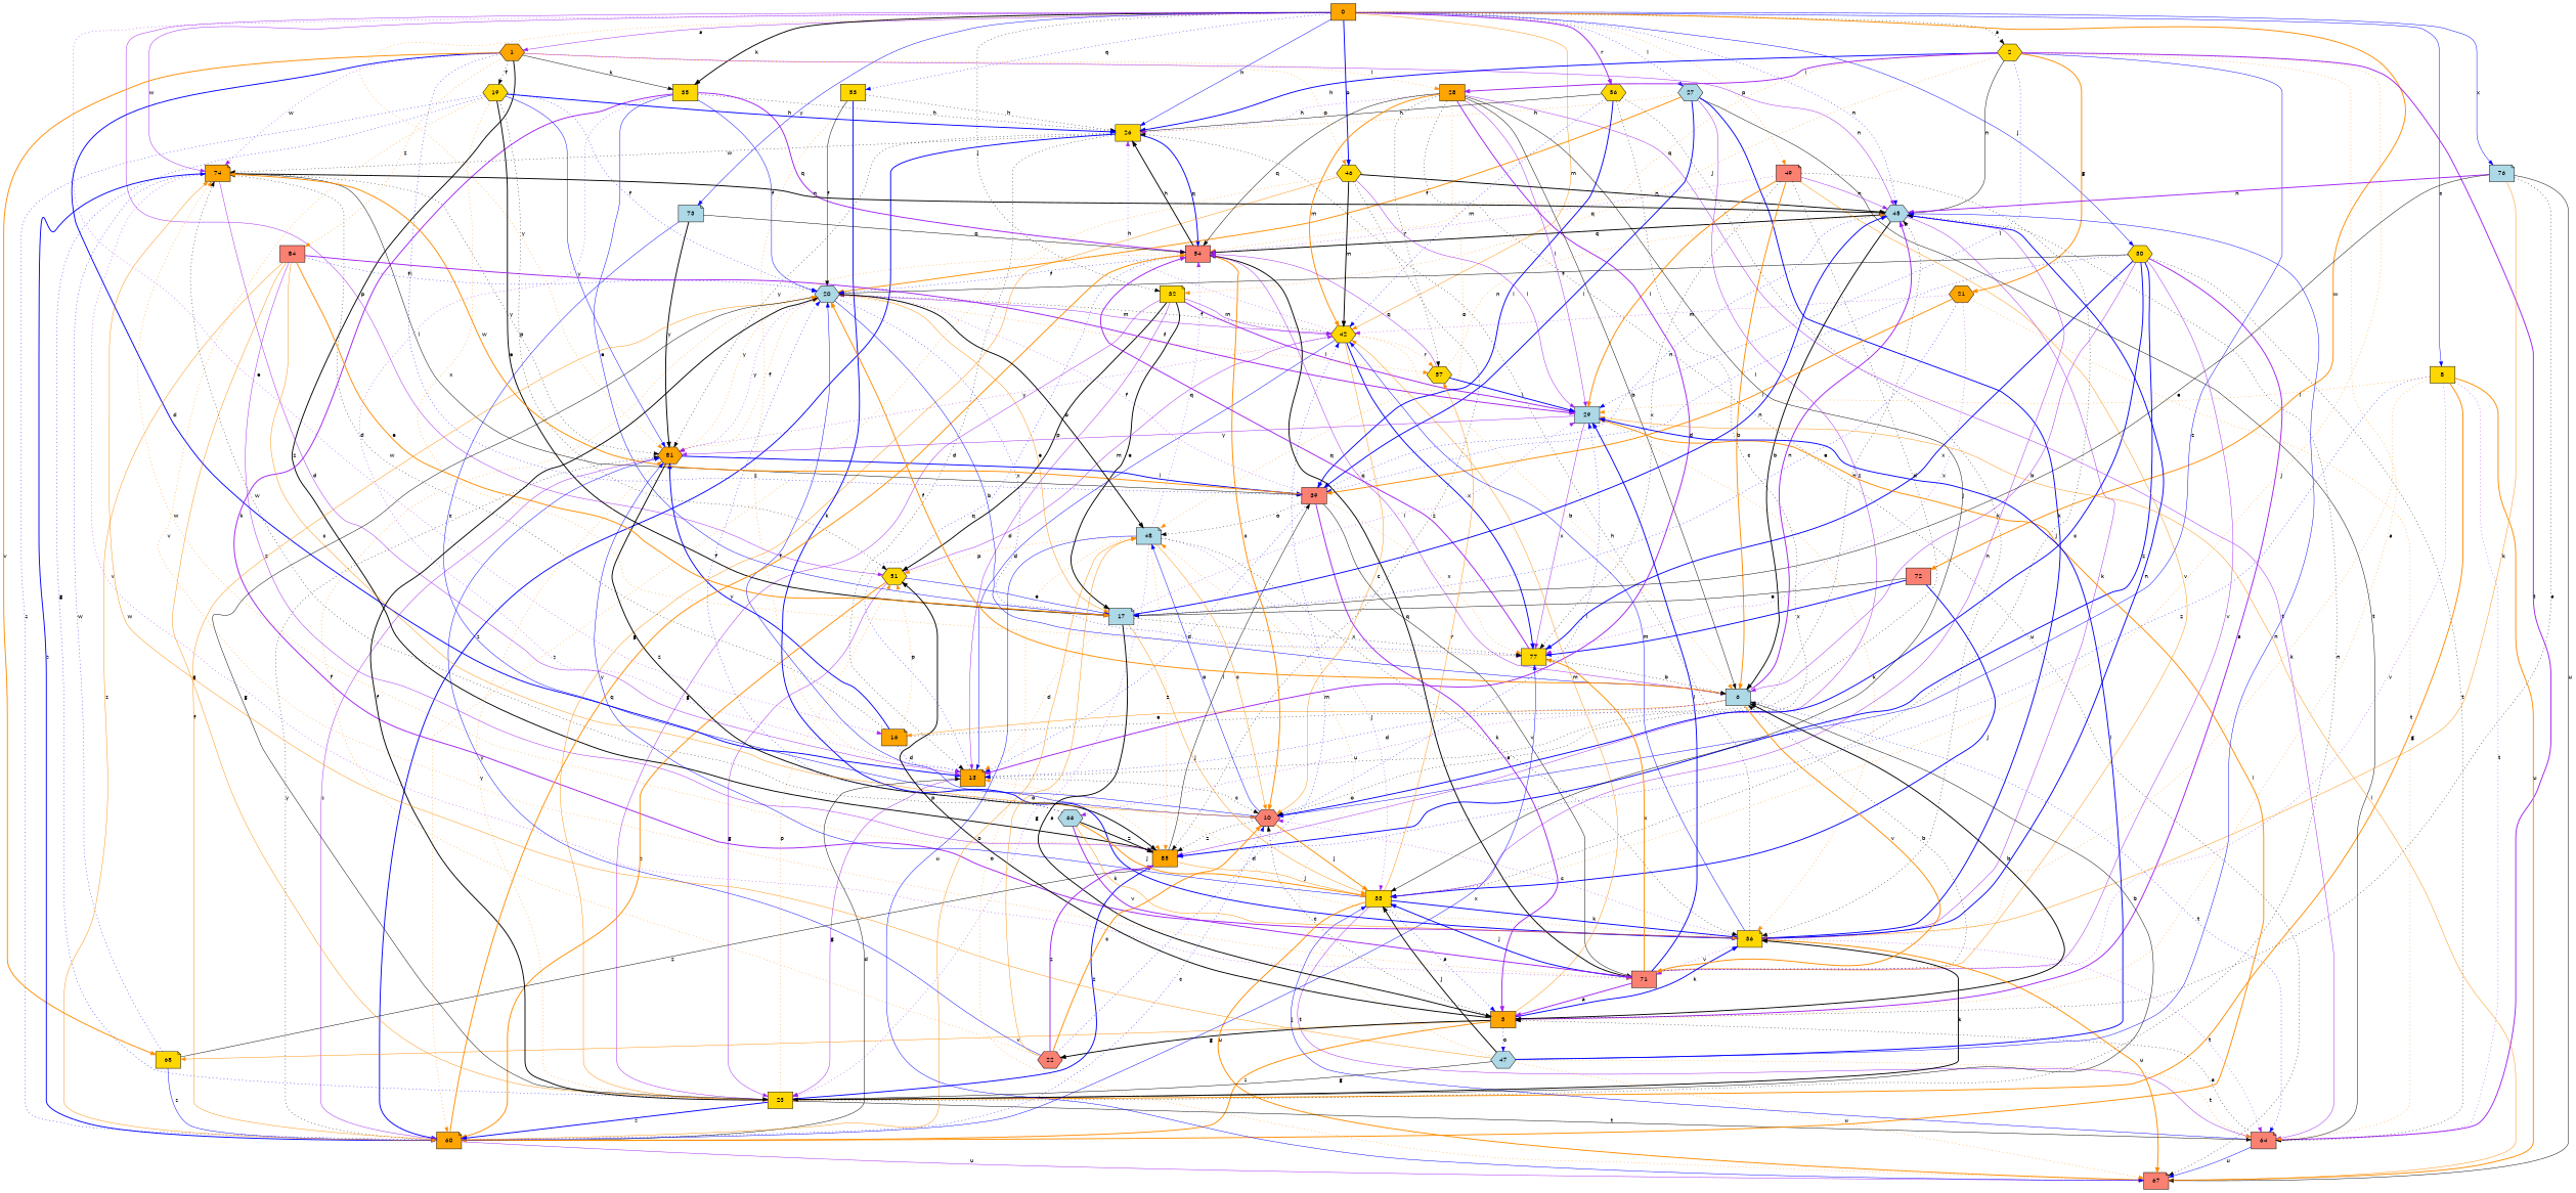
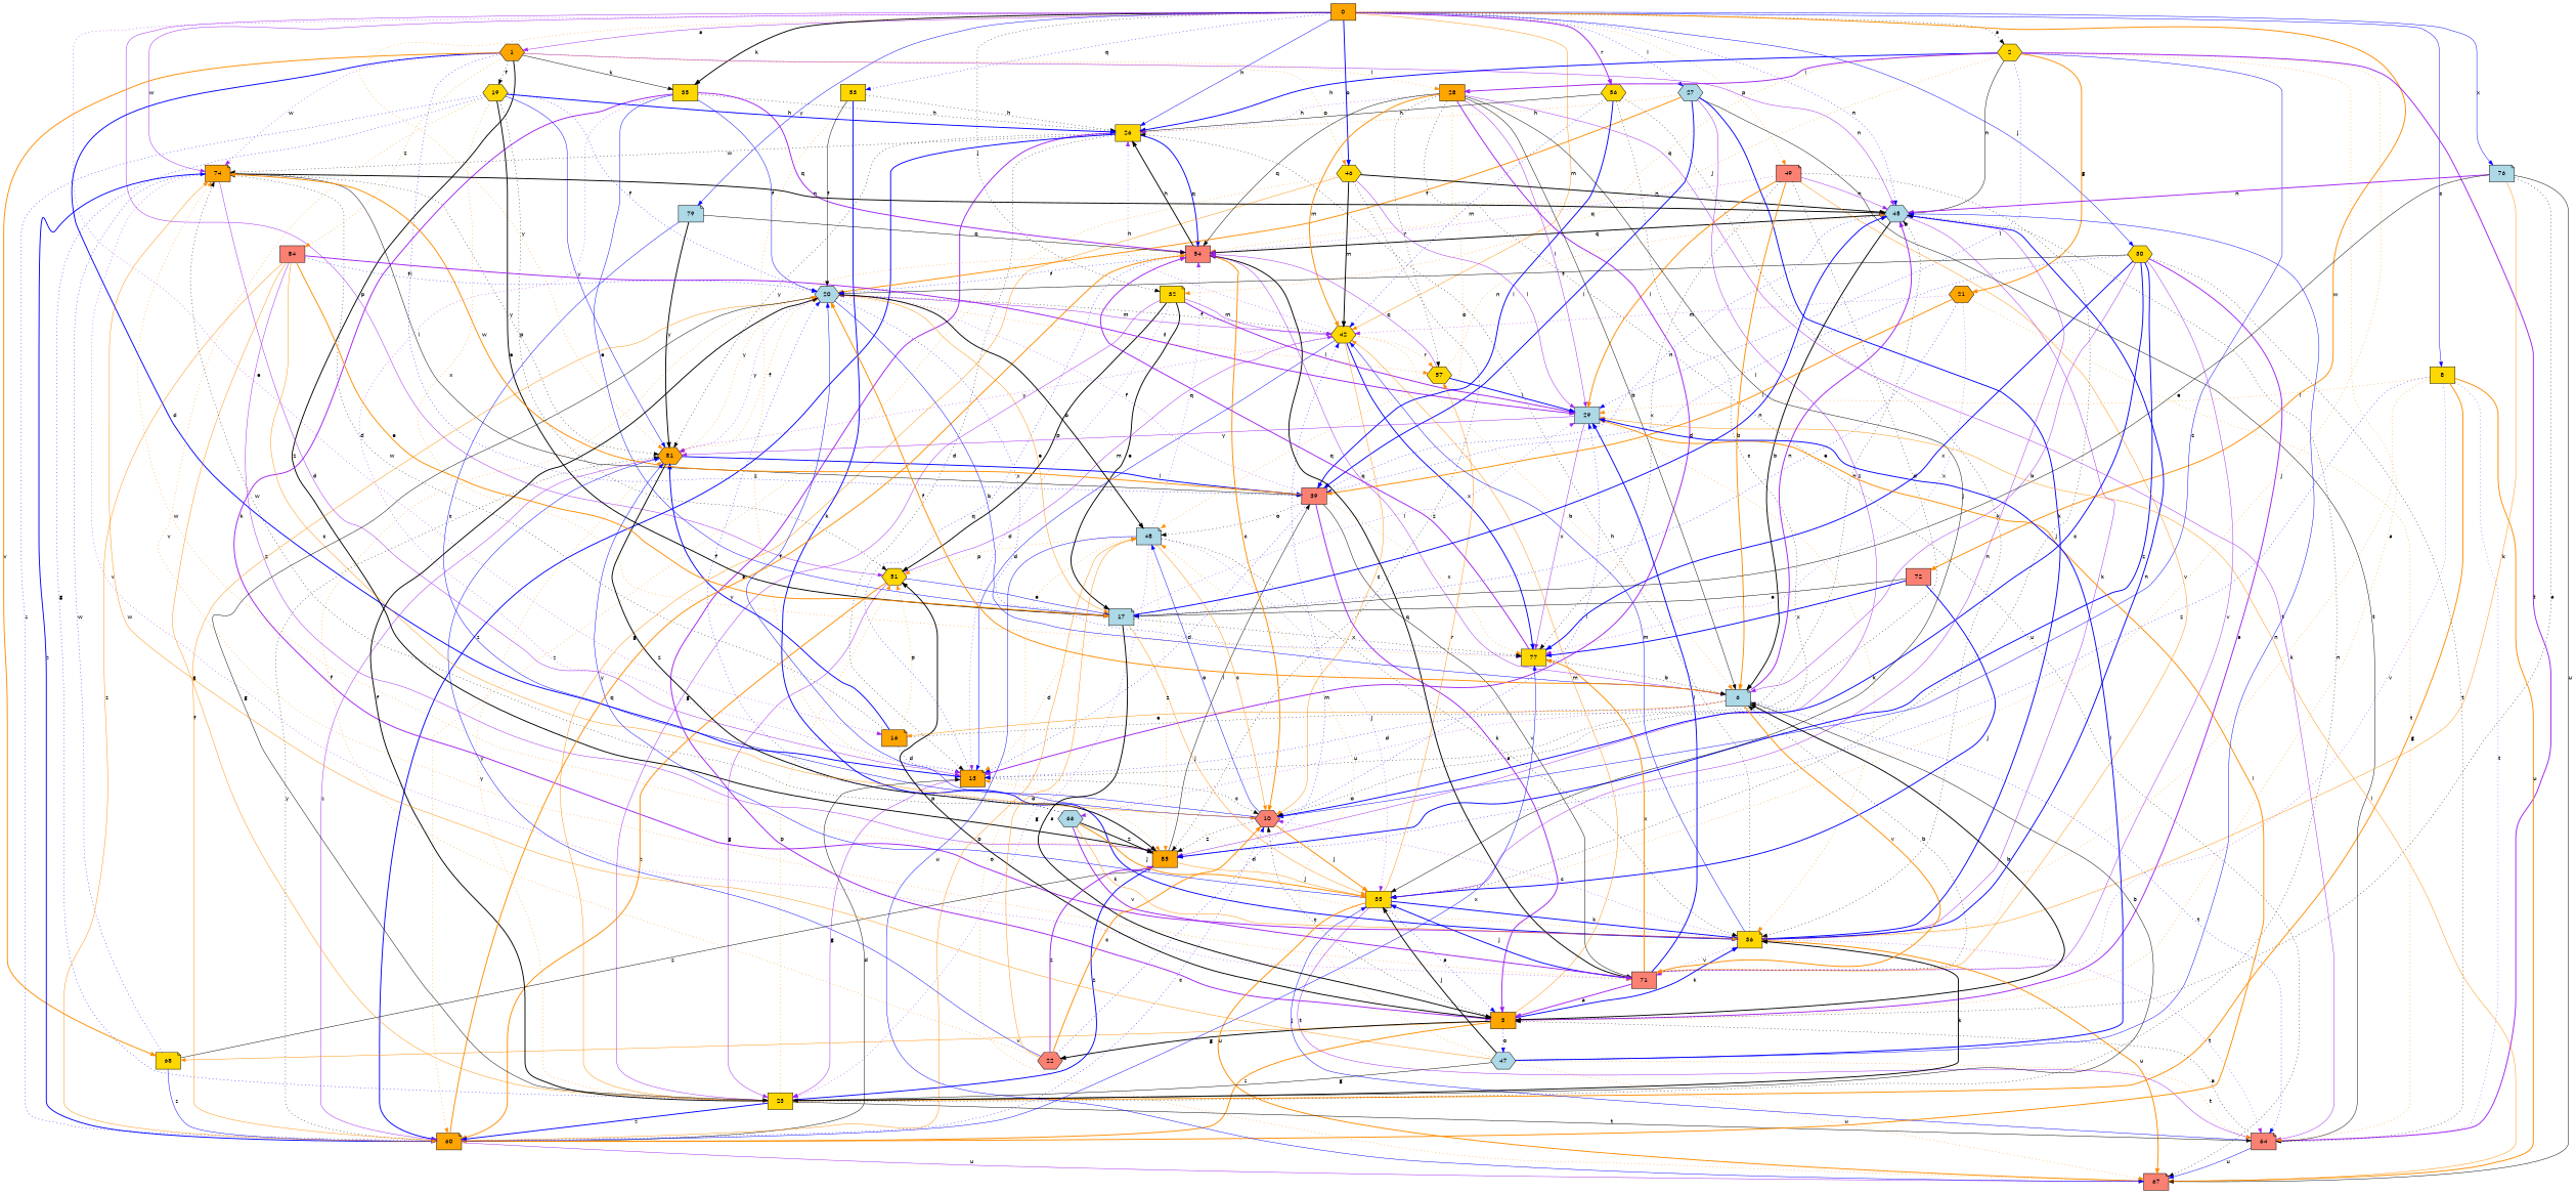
  strict digraph {
    fontname=Lato
    node [fillcolor=gold fontname=Lato shape=hexagon style=filled]
    edge [color=darkorange fontname=Lato style=dotted]
    0 [fillcolor=orange shape=box]
    1 [fillcolor=orange]
    2
    8 [shape=box]
    16 [fillcolor=orange shape=note]
    26 [shape=box]
    27 [fillcolor=lightblue]
    30
    32 [shape=note]
    35 [shape=box]
    42
    45 [fillcolor=lightblue]
    46
    49 [fillcolor=salmon shape=note]
    51
    53 [shape=box]
    56
    72 [fillcolor=salmon shape=box]
    74 [fillcolor=orange shape=note]
    76 [fillcolor=lightblue shape=note]
-   79 [fillcolor=lightblue shape=note label=73]
+   79 [fillcolor=lightblue shape=note]
    81 [fillcolor=orange]
    13 [fillcolor=orange shape=note]
    19
    28 [fillcolor=orange shape=box]
    39 [fillcolor=salmon shape=box]
    68 [shape=note]
    84 [fillcolor=salmon shape=box]
    85 [fillcolor=orange shape=box]
    3 [fillcolor=orange shape=box]
    10 [fillcolor=salmon]
    21 [fillcolor=orange]
    29 [fillcolor=lightblue shape=box]
    33 [shape=box]
    54 [fillcolor=salmon shape=box]
    64 [fillcolor=salmon shape=note]
    36 [shape=note]
    71 [fillcolor=salmon shape=box]
    23 [shape=box]
    67 [fillcolor=salmon shape=note]
    60 [fillcolor=orange shape=note]
    20 [fillcolor=lightblue]
    6 [fillcolor=lightblue shape=note]
    77 [shape=box]
    17 [fillcolor=lightblue shape=note]
    57
    48 [fillcolor=lightblue shape=note]
    22 [fillcolor=salmon]
    47 [fillcolor=lightblue]
    66 [fillcolor=lightblue]
    0 -> 1 [color=purple label=a style=solid]
    0 -> 2 [color=black label=a]
    0 -> 8 [color=blue label=c style=solid]
    0 -> 16 [color=purple label=e]
    0 -> 26 [color=blue label=h style=solid]
    0 -> 27 [color=blue label=i]
    0 -> 30 [color=blue label=j style=solid]
    0 -> 32 [color=black label=j]
    0 -> 35 [color=black label=k style=bold]
    0 -> 42 [label=m style=solid]
    0 -> 45 [color=blue label=n]
    0 -> 46 [color=blue label=o style=bold]
    0 -> 49 [label=p]
    0 -> 51 [color=purple label=p style=solid]
    0 -> 53 [color=blue label=q]
    0 -> 56 [color=purple label=r style=bold]
    0 -> 72 [label=w style=bold]
    0 -> 74 [color=purple label=w style=solid]
    0 -> 76 [color=blue label=x style=solid]
    0 -> 79 [color=blue label=y style=solid]
    0 -> 81 [label=y]
    1 -> 35 [color=black label=k style=solid]
    1 -> 45 [color=purple label=n style=solid]
    1 -> 46 [label=o]
    1 -> 74 [color=purple label=w]
    1 -> 13 [color=blue label=d style=bold]
    1 -> 19 [color=black label=f]
    1 -> 28 [label=i]
    1 -> 39 [color=blue label=l]
    1 -> 68 [label=v style=bold]
    1 -> 84 [label=z]
    1 -> 85 [color=black label=z style=bold]
    2 -> 26 [color=blue label=h style=bold]
    2 -> 32 [label=j]
    2 -> 45 [color=black label=n style=solid]
    2 -> 28 [color=purple label=i style=bold]
    2 -> 3 [label=a]
    2 -> 10 [color=blue label=c style=solid]
    2 -> 21 [label=g style=bold]
    2 -> 29 [color=blue label=i]
    2 -> 33 [label=j]
    2 -> 54 [label=q]
    2 -> 64 [color=purple label=t style=bold]
    8 -> 85 [color=blue label=z]
    8 -> 29 [label=i]
    8 -> 64 [color=purple label=t]
    8 -> 36 [label=k]
    8 -> 71 [color=purple label=v]
    8 -> 23 [label=g style=bold]
    8 -> 67 [label=u style=bold]
    16 -> 45 [color=black label=n]
    16 -> 51 [label=p]
    16 -> 74 [color=black label=w]
    16 -> 81 [color=blue label=y style=bold]
    16 -> 13 [color=blue label=d]
    26 -> 74 [color=black label=w]
    26 -> 81 [color=black label=y]
    26 -> 13 [color=black label=d]
+   26 -> 3 [color=purple label=a style=bold]
    26 -> 54 [color=blue label=q style=bold]
    26 -> 60 [color=blue label=s style=bold]
    27 -> 26 [label=h]
    27 -> 39 [color=blue label=l style=bold]
    27 -> 85 [color=purple label=z style=solid]
    27 -> 64 [color=black label=t style=solid]
    27 -> 36 [color=blue label=k style=bold]
    27 -> 20 [label=f style=bold]
    30 -> 39 [color=blue label=l]
    30 -> 85 [color=blue label=z style=bold]
    30 -> 3 [color=purple label=a style=bold]
    30 -> 10 [color=blue label=c style=bold]
    30 -> 64 [color=black label=t]
    30 -> 71 [color=purple label=v style=solid]
    30 -> 20 [color=black label=f style=solid]
    30 -> 6 [color=purple label=b style=solid]
    30 -> 77 [color=blue label=x style=bold]
    32 -> 42 [color=purple label=m style=solid]
    32 -> 51 [color=black label=p style=bold]
-   32 -> 13 [color=purple label=d style=solid]
+   32 -> 13 [color=purple label=d]
    32 -> 29 [color=purple label=i style=bold]
    32 -> 23 [color=purple label=g style=solid]
    32 -> 17 [color=black label=e style=bold]
    35 -> 26 [color=black label=h]
    35 -> 13 [color=purple label=d]
    35 -> 54 [color=purple label=q style=bold]
    35 -> 36 [color=purple label=k style=bold]
    35 -> 20 [color=blue label=f style=solid]
    35 -> 17 [color=blue label=e style=solid]
    42 -> 26 [color=purple label=h]
    42 -> 81 [color=purple label=y]
    42 -> 13 [color=blue label=d style=solid]
    42 -> 10 [label=c style=solid]
    42 -> 20 [color=black label=f]
    42 -> 6 [label=b]
    42 -> 77 [color=blue label=x style=bold]
    42 -> 57 [label=r]
    45 -> 54 [color=black label=q style=bold]
    45 -> 36 [color=purple label=k style=solid]
    45 -> 6 [color=black label=b style=bold]
    46 -> 42 [color=black label=m style=bold]
    46 -> 45 [color=black label=n style=bold]
    46 -> 85 [color=black label=z]
    46 -> 29 [color=purple label=i style=solid]
    46 -> 23 [label=g style=solid]
    46 -> 60 [label=s]
    49 -> 45 [color=purple label=n style=solid]
    49 -> 13 [color=black label=d]
    49 -> 29 [label=i style=bold]
    49 -> 33 [color=black label=j]
    49 -> 54 [color=purple label=q]
    49 -> 71 [label=v style=solid]
    49 -> 6 [label=b style=bold]
    49 -> 77 [color=black label=x]
    51 -> 42 [color=purple label=m style=solid]
    51 -> 23 [color=purple label=g style=solid]
    51 -> 60 [label=s style=bold]
    51 -> 17 [color=blue label=e style=solid]
    53 -> 26 [color=black label=h]
    53 -> 85 [label=z]
    53 -> 36 [color=blue label=k style=bold]
    53 -> 20 [color=black label=f style=solid]
    56 -> 26 [color=black label=h style=solid]
    56 -> 42 [color=blue label=m]
    56 -> 39 [color=blue label=l style=bold]
    56 -> 10 [color=black label=c]
    56 -> 36 [color=black label=k]
    72 -> 33 [color=blue label=j style=bold]
    72 -> 77 [color=blue label=x style=bold]
    72 -> 17 [color=black label=e style=solid]
    74 -> 45 [color=black label=n style=bold]
    74 -> 81 [color=black label=y]
    74 -> 13 [color=purple label=d style=solid]
    74 -> 39 [color=black label=l style=solid]
    74 -> 71 [color=purple label=v]
    74 -> 60 [color=blue label=s style=bold]
    76 -> 45 [color=purple label=n style=bold]
    76 -> 3 [color=black label=a]
    76 -> 36 [label=k style=solid]
    76 -> 67 [color=black label=u style=solid]
    76 -> 17 [color=black label=e style=solid]
    79 -> 81 [color=black label=y style=bold]
    79 -> 10 [color=blue label=c style=solid]
    79 -> 54 [color=black label=q style=solid]
    81 -> 39 [color=blue label=l style=bold]
    81 -> 85 [color=black label=z style=bold]
    81 -> 60 [color=purple label=s style=solid]
    81 -> 20 [label=f]
    13 -> 10 [color=black label=c]
    13 -> 54 [color=blue label=q]
    13 -> 23 [color=purple label=g style=solid]
    19 -> 26 [color=blue label=h style=bold]
    19 -> 51 [color=black label=p]
    19 -> 81 [color=blue label=y style=solid]
    19 -> 71 [label=v]
    19 -> 23 [color=blue label=g]
    19 -> 60 [color=blue label=s]
    19 -> 20 [color=blue label=f]
    19 -> 77 [label=x]
    19 -> 17 [color=black label=e style=bold]
    28 -> 26 [color=purple label=h]
    28 -> 42 [label=m style=bold]
    28 -> 13 [color=purple label=d style=bold]
    28 -> 29 [color=purple label=i style=solid]
    28 -> 33 [color=black label=j style=solid]
    28 -> 54 [color=black label=q style=solid]
    28 -> 64 [color=purple label=t style=solid]
    28 -> 67 [color=black label=u]
    28 -> 6 [color=black label=b style=solid]
    28 -> 57 [color=black label=r]
    28 -> 48 [label=o]
    39 -> 45 [color=blue label=n]
    39 -> 74 [label=w style=bold]
    39 -> 13 [color=blue label=d]
    39 -> 3 [color=purple label=a style=bold]
    39 -> 71 [color=black label=v style=solid]
    39 -> 20 [color=purple label=f]
    39 -> 77 [label=x]
    39 -> 48 [color=black label=o]
    68 -> 74 [color=blue label=w]
    68 -> 85 [color=black label=z style=solid]
    68 -> 60 [color=blue label=s style=solid]
    84 -> 85 [color=purple label=z style=solid]
    84 -> 10 [label=c style=solid]
    84 -> 29 [color=purple label=i style=bold]
    84 -> 23 [label=g style=solid]
    84 -> 60 [label=s style=solid]
    84 -> 20 [color=blue label=f]
    84 -> 17 [label=e style=bold]
    85 -> 74 [label=w]
    85 -> 39 [color=black label=l style=solid]
    85 -> 33 [label=j style=solid]
    3 -> 42 [label=m style=solid]
    3 -> 51 [color=black label=p style=bold]
    3 -> 68 [label=v style=solid]
    3 -> 10 [color=black label=c]
    3 -> 36 [color=blue label=k style=bold]
    3 -> 60 [label=s style=bold]
    3 -> 6 [color=black label=b style=bold]
    3 -> 22 [color=black label=g style=bold]
    3 -> 47 [color=blue label=o]
    10 -> 85 [color=black label=z]
    10 -> 29 [color=blue label=i]
    10 -> 33 [label=j style=bold]
    10 -> 20 [color=blue label=f style=solid]
    10 -> 48 [color=blue label=o style=solid]
    21 -> 42 [color=purple label=m]
    21 -> 39 [label=l style=bold]
    21 -> 64 [label=t]
    21 -> 77 [color=purple label=x]
    21 -> 17 [color=blue label=e]
    29 -> 81 [color=purple label=y style=solid]
    29 -> 36 [label=k]
    29 -> 77 [color=purple label=x style=solid]
    33 -> 45 [color=purple label=n style=solid]
    33 -> 81 [color=blue label=y style=solid]
    33 -> 3 [color=blue label=a]
    33 -> 64 [color=purple label=t style=solid]
    33 -> 36 [color=blue label=k style=bold]
    33 -> 67 [label=u style=bold]
    33 -> 57 [label=r style=solid]
    54 -> 26 [color=black label=h style=bold]
    54 -> 81 [label=y]
    54 -> 10 [label=c style=bold]
    54 -> 20 [color=blue label=f]
    64 -> 3 [color=black label=a]
    64 -> 33 [color=blue label=j style=solid]
    64 -> 67 [color=blue label=u style=solid]
    36 -> 26 [color=black label=h]
    36 -> 42 [color=blue label=m style=solid]
    36 -> 45 [color=blue label=n style=bold]
    36 -> 13 [label=d]
    36 -> 10 [color=purple label=c]
    36 -> 64 [color=purple label=t]
    36 -> 71 [color=purple label=v]
    36 -> 67 [label=u style=bold]
    71 -> 3 [color=purple label=a style=bold]
    71 -> 29 [color=blue label=i style=bold]
    71 -> 33 [color=blue label=j style=bold]
    71 -> 54 [color=black label=q style=bold]
    71 -> 6 [color=black label=b]
    71 -> 77 [label=x style=bold]
    23 -> 45 [color=black label=n]
    23 -> 51 [label=p]
    23 -> 81 [label=y]
    23 -> 85 [color=blue label=z style=bold]
    23 -> 64 [color=black label=t style=solid]
    23 -> 36 [color=black label=k style=bold]
    23 -> 60 [color=blue label=s style=bold]
    23 -> 20 [color=black label=f style=bold]
    23 -> 6 [color=black label=b style=solid]
    67 -> 29 [label=i style=solid]
    67 -> 48 [label=o]
    60 -> 81 [color=black label=y]
    60 -> 13 [color=black label=d style=solid]
    60 -> 10 [color=blue label=c]
    60 -> 29 [label=i style=bold]
    60 -> 54 [label=q style=bold]
    60 -> 67 [color=purple label=u style=solid]
    60 -> 20 [label=f style=solid]
    60 -> 77 [color=blue label=x style=solid]
    60 -> 48 [label=o style=solid]
    20 -> 42 [color=purple label=m style=solid]
    20 -> 81 [color=purple label=y]
    20 -> 23 [color=black label=g style=solid]
    20 -> 6 [color=blue label=b style=solid]
    20 -> 77 [color=blue label=x]
    20 -> 17 [label=e style=solid]
    20 -> 57 [label=r]
    20 -> 48 [color=black label=o style=bold]
    6 -> 16 [label=e style=solid]
    6 -> 45 [color=purple label=n style=bold]
    6 -> 13 [color=blue label=d]
    6 -> 54 [color=purple label=q style=solid]
    6 -> 64 [color=blue label=t]
    6 -> 71 [label=v style=bold]
    6 -> 20 [label=f style=bold]
    6 -> 66 [color=purple label=u]
    77 -> 54 [color=purple label=q style=bold]
    77 -> 6 [color=black label=b]
    17 -> 45 [color=blue label=n style=bold]
    17 -> 13 [label=d]
    17 -> 3 [color=black label=a style=bold]
    17 -> 29 [color=purple label=i]
    17 -> 33 [label=j style=solid]
    17 -> 77 [color=black label=x]
    57 -> 45 [label=n]
    57 -> 29 [color=blue label=i style=bold]
    57 -> 54 [color=purple label=q style=solid]
    48 -> 51 [label=p]
    48 -> 85 [label=z]
    48 -> 10 [label=c style=solid]
    48 -> 33 [color=purple label=j]
    48 -> 54 [color=purple label=q]
    48 -> 36 [color=black label=k]
    48 -> 23 [color=purple label=g]
    48 -> 67 [color=blue label=u style=solid]
    22 -> 42 [color=blue label=m]
    22 -> 81 [color=blue label=y style=solid]
    22 -> 85 [color=purple label=z style=bold]
    22 -> 10 [label=c style=bold]
    22 -> 20 [label=f]
    22 -> 48 [label=o style=solid]
    47 -> 45 [color=blue label=n style=solid]
    47 -> 74 [label=w style=solid]
    47 -> 29 [color=blue label=i style=bold]
    47 -> 33 [color=black label=j style=bold]
    47 -> 64 [label=t]
    47 -> 23 [color=black label=g style=solid]
    47 -> 67 [label=u]
    47 -> 48 [label=o]
    66 -> 74 [color=black label=w]
    66 -> 85 [color=black label=z style=bold]
    66 -> 33 [label=j style=bold]
    66 -> 36 [label=k style=solid]
    66 -> 71 [color=purple label=v style=bold]
    66 -> 20 [color=blue label=f]
  }
